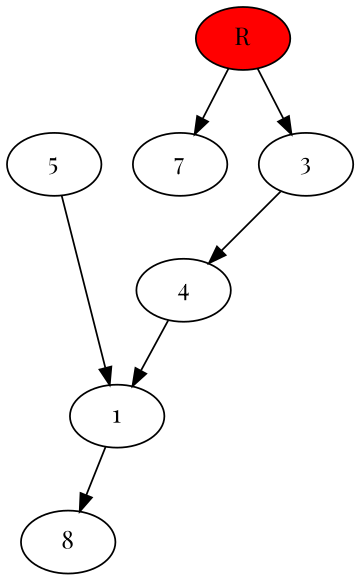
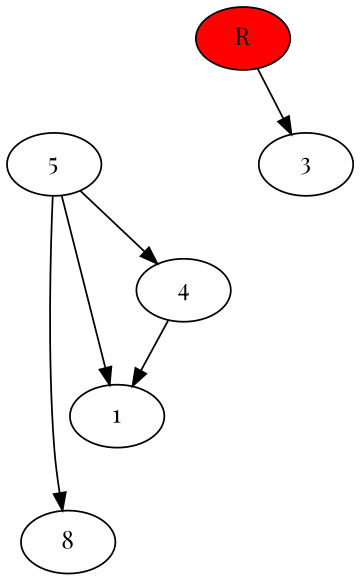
  digraph {
    fontname="Playfair Display"
    node [fontname="Playfair Display"]
    edge [fontname="Playfair Display"]
    1
    8
    3
    4
    5
    R [fillcolor="#ff0000" style=filled]
-   7
-   1 -> 8
-   3 -> 4
+   5 -> 8
+   5 -> 4
    4 -> 1
    5 -> 1
    R -> 3
-   R -> 7
  }
